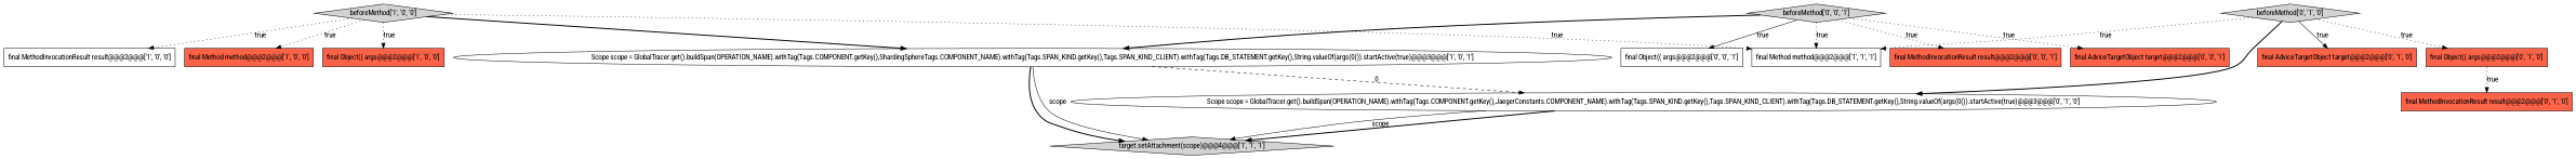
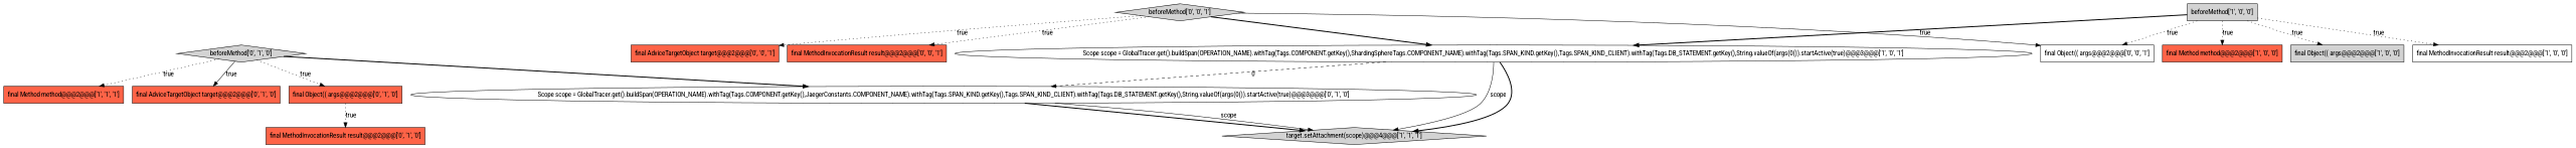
  digraph {
    fontname="Roboto Condensed"
    node [fillcolor=tomato fontname="Roboto Condensed" shape=box style=filled]
    edge [fontname="Roboto Condensed" style=dotted]
    n1 [fillcolor=lightgray label="beforeMethod['0', '1', '0']" shape=diamond]
    n2 [fillcolor=white label="Scope scope = GlobalTracer.get().buildSpan(OPERATION_NAME).withTag(Tags.COMPONENT.getKey(),JaegerConstants.COMPONENT_NAME).withTag(Tags.SPAN_KIND.getKey(),Tags.SPAN_KIND_CLIENT).withTag(Tags.DB_STATEMENT.getKey(),String.valueOf(args(0()).startActive(true)@@@3@@@['0', '1', '0']" shape=ellipse]
    n3 [label="final AdviceTargetObject target@@@2@@@['0', '1', '0']"]
    n4 [label="final Object(( args@@@2@@@['0', '1', '0']"]
-   n5 [fillcolor=white label="final Method method@@@2@@@['1', '1', '1']"]
+   n5 [label="final Method method@@@2@@@['1', '1', '1']"]
    n6 [fillcolor=lightgray label="target.setAttachment(scope)@@@4@@@['1', '1', '1']" shape=diamond]
    n7 [label="final MethodInvocationResult result@@@2@@@['0', '1', '0']"]
    n8 [fillcolor=lightgray label="beforeMethod['0', '0', '1']" shape=diamond]
    n9 [fillcolor=white label="Scope scope = GlobalTracer.get().buildSpan(OPERATION_NAME).withTag(Tags.COMPONENT.getKey(),ShardingSphereTags.COMPONENT_NAME).withTag(Tags.SPAN_KIND.getKey(),Tags.SPAN_KIND_CLIENT).withTag(Tags.DB_STATEMENT.getKey(),String.valueOf(args(0()).startActive(true)@@@3@@@['1', '0', '1']" shape=ellipse]
    n10 [label="final MethodInvocationResult result@@@2@@@['0', '0', '1']"]
    n11 [label="final AdviceTargetObject target@@@2@@@['0', '0', '1']"]
    n12 [fillcolor=white label="final Object(( args@@@2@@@['0', '0', '1']"]
-   n13 [fillcolor=lightgray label="beforeMethod['1', '0', '0']" shape=diamond]
+   n13 [fillcolor=lightgray label="beforeMethod['1', '0', '0']"]
    n14 [fillcolor=white label="final MethodInvocationResult result@@@2@@@['1', '0', '0']"]
    n15 [label="final Method method@@@2@@@['1', '0', '0']"]
-   n16 [label="final Object(( args@@@2@@@['1', '0', '0']"]
+   n16 [fillcolor=lightgray label="final Object(( args@@@2@@@['1', '0', '0']"]
    n1 -> n2 [style=bold]
    n1 -> n3 [label=true style=solid]
    n1 -> n4 [label=true]
    n1 -> n5 [label=true]
    n2 -> n6 [style=bold]
    n2 -> n6 [label=scope style=solid]
    n4 -> n7 [label=true]
-   n8 -> n5 [label=true]
    n8 -> n9 [style=bold]
    n8 -> n10 [label=true]
    n8 -> n11 [label=true]
    n8 -> n12 [label=true style=solid]
    n9 -> n2 [label=0 style=dashed]
    n9 -> n6 [label=scope style=solid]
    n9 -> n6 [style=bold]
-   n13 -> n5 [label=true]
+   n13 -> n12 [label=true]
    n13 -> n9 [style=bold]
    n13 -> n14 [label=true]
    n13 -> n15 [label=true]
    n13 -> n16 [label=true]
  }
